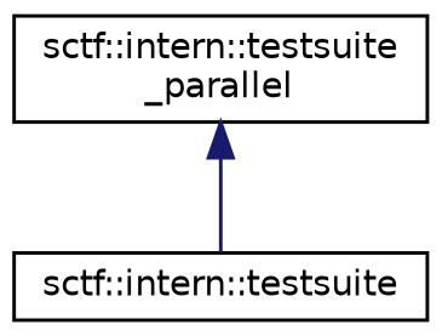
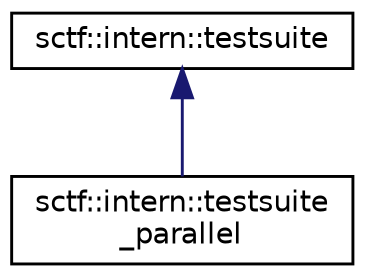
  digraph {
    rankdir=TB
    node [color=black fillcolor=white fontname=Helvetica fontsize=10 shape=record style=filled]
    n1 [height=0.2 label="sctf::intern::testsuite" width=0.4]
    n2 [height=0.2 label="sctf::intern::testsuite\l_parallel" width=0.4]
-   n2 -> n1 [color=midnightblue dir=back fontname=Helvetica fontsize=10 labelfontname=Helvetica labelfontsize=10 style=solid]
+   n1 -> n2 [color=midnightblue dir=back fontname=Helvetica fontsize=10 labelfontname=Helvetica labelfontsize=10 style=solid]
  }
